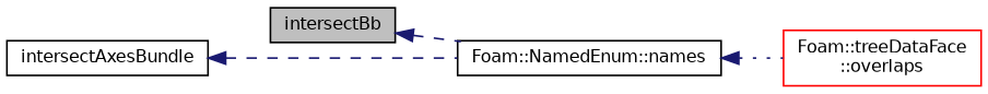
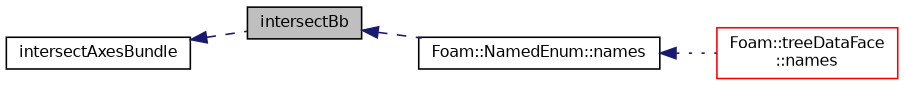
  digraph {
    fontname="DejaVu Sans"
    rankdir=LR
    node [color=black fontname="DejaVu Sans" fontsize=10 shape=record]
    edge [color=midnightblue dir=back fontname="DejaVu Sans" fontsize=10 labelfontname=Helvetica labelfontsize=10 style=dashed]
    n1 [fillcolor=grey75 fontcolor=black height=0.2 label=intersectBb style=filled width=0.4]
    n2 [height=0.2 label="Foam::NamedEnum::names" width=0.4]
    n3 [height=0.2 label=intersectAxesBundle width=0.4]
-   n4 [color=red height=0.2 label="Foam::treeDataFace\l::overlaps" width=0.4]
+   n4 [color=red height=0.2 label="Foam::treeDataFace\l::names" width=0.4]
    n1 -> n2
    n2 -> n4 [style=dotted]
-   n3 -> n2
+   n3 -> n1
  }
